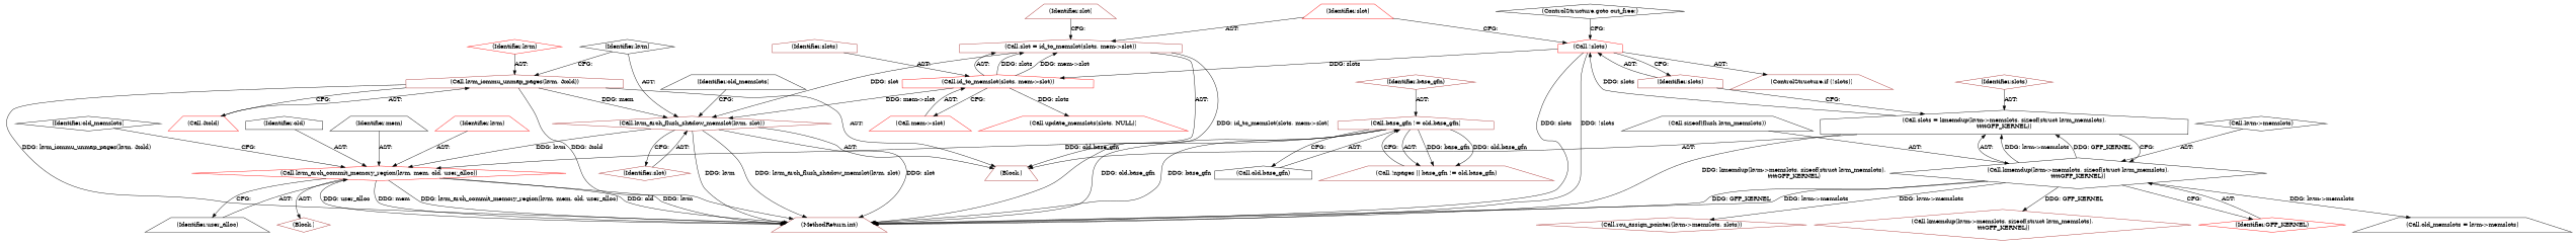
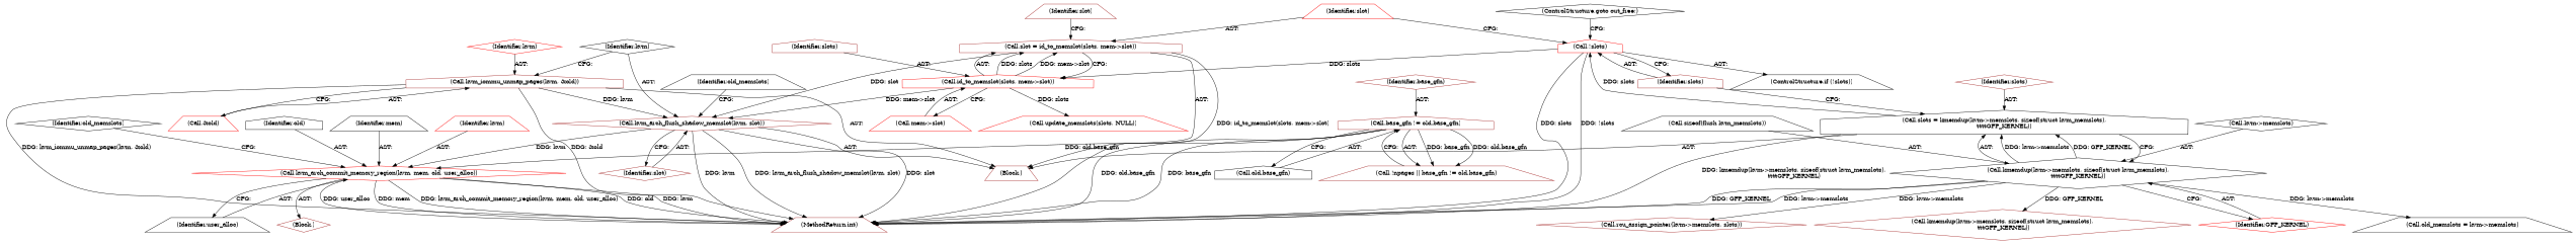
  digraph {
    node [color=brown shape=diamond]
    n1 [color=red label="(Call,kvm_arch_commit_memory_region(kvm, mem, old, user_alloc))"]
    n2 [label="(Block,)"]
    n3 [label="(MethodReturn,int)" shape=trapezium]
    n4 [color=black label="(Identifier,user_alloc)" shape=trapezium]
    n5 [label="(Call,kvm_arch_flush_shadow_memslot(kvm, slot))"]
    n6 [label="(Block,)" shape=trapezium]
    n7 [label="(Identifier,slot)"]
    n8 [label="(Call,kvm_iommu_unmap_pages(kvm, &old))" shape=house]
    n9 [color=red label="(Call,&old)" shape=trapezium]
    n10 [label="(Call,slot = id_to_memslot(slots, mem->slot))" shape=house]
    n11 [color=red label="(Call,id_to_memslot(slots, mem->slot))" shape=house]
    n12 [color=red label="(Call,update_memslots(slots, NULL))" shape=trapezium]
    n13 [color=red label="(Call,mem->slot)" shape=trapezium]
    n14 [color=red label="(Call,!slots)" shape=house]
    n15 [label="(Identifier,slots)" shape=house]
-   n16 [label="(ControlStructure,if (!slots))" shape=trapezium]
+   n16 [color=black label="(ControlStructure,if (!slots))" shape=trapezium]
    n17 [color=black label="(Call,slots = kmemdup(kvm->memslots, sizeof(struct kvm_memslots),\n\t\t\t\tGFP_KERNEL))" shape=house]
    n18 [color=black label="(Call,kmemdup(kvm->memslots, sizeof(struct kvm_memslots),\n\t\t\t\tGFP_KERNEL))"]
    n19 [label="(Call,rcu_assign_pointer(kvm->memslots, slots))"]
    n20 [label="(Call,kmemdup(kvm->memslots, sizeof(struct kvm_memslots),\n \t\t\tGFP_KERNEL))"]
    n21 [color=red label="(Identifier,GFP_KERNEL)"]
    n22 [color=black label="(Call,old_memslots = kvm->memslots)" shape=trapezium]
    n23 [label="(Call,base_gfn != old.base_gfn)" shape=house]
    n24 [color=black label="(Call,old.base_gfn)" shape=house]
    n25 [label="(Call,!npages || base_gfn != old.base_gfn)" shape=trapezium]
    n26 [color=black label="(ControlStructure,goto out_free;)"]
    n27 [color=black label="(Identifier,old)" shape=house]
    n28 [color=black label="(Call,kvm->memslots)"]
    n29 [color=black label="(Identifier,mem)" shape=trapezium]
    n30 [label="(Identifier,slots)" shape=house]
    n31 [label="(Identifier,slots)"]
    n32 [color=black label="(Identifier,kvm)"]
    n33 [label="(Identifier,slot)" shape=trapezium]
    n34 [label="(Identifier,base_gfn)"]
    n35 [color=black label="(Identifier,old_memslots)" shape=trapezium]
    n36 [color=red label="(Identifier,kvm)" shape=trapezium]
    n37 [color=red label="(Identifier,kvm)"]
    n38 [color=red label="(Identifier,slot)" shape=trapezium]
    n39 [color=black label="(Identifier,old_memslots)"]
    n40 [color=black label="(Call,sizeof(flush kvm_memslots))" shape=trapezium]
    n1 -> n2 [label="AST: "]
    n1 -> n3 [label="DDG: kvm_arch_commit_memory_region(kvm, mem, old, user_alloc)"]
    n1 -> n3 [label="DDG: old"]
    n1 -> n3 [label="DDG: kvm"]
    n1 -> n3 [label="DDG: user_alloc"]
    n1 -> n3 [label="DDG: mem"]
    n1 -> n4 [label="CFG: "]
    n4 -> n1 [label="AST: "]
    n5 -> n1 [label="DDG: kvm"]
    n5 -> n3 [label="DDG: kvm_arch_flush_shadow_memslot(kvm, slot)"]
    n5 -> n3 [label="DDG: slot"]
    n5 -> n3 [label="DDG: kvm"]
    n5 -> n6 [label="AST: "]
    n5 -> n7 [label="CFG: "]
    n7 -> n5 [label="AST: "]
    n8 -> n3 [label="DDG: &old"]
    n8 -> n3 [label="DDG: kvm_iommu_unmap_pages(kvm, &old)"]
-   n8 -> n5 [label="DDG: mem"]
+   n8 -> n5 [label="DDG: kvm"]
    n8 -> n6 [label="AST: "]
    n8 -> n9 [label="CFG: "]
    n9 -> n8 [label="AST: "]
    n10 -> n3 [label="DDG: id_to_memslot(slots, mem->slot)"]
    n10 -> n5 [label="DDG: slot"]
    n10 -> n6 [label="AST: "]
+   n10 -> n11 [label="CFG: "]
    n11 -> n5 [label="DDG: mem->slot"]
    n11 -> n10 [label="AST: "]
    n11 -> n10 [label="DDG: slots"]
    n11 -> n10 [label="DDG: mem->slot"]
    n11 -> n12 [label="DDG: slots"]
    n11 -> n13 [label="CFG: "]
    n13 -> n11 [label="AST: "]
    n14 -> n3 [label="DDG: slots"]
    n14 -> n3 [label="DDG: !slots"]
    n14 -> n11 [label="DDG: slots"]
    n14 -> n15 [label="CFG: "]
    n14 -> n16 [label="AST: "]
    n15 -> n14 [label="AST: "]
    n15 -> n17 [label="CFG: "]
    n17 -> n3 [label="DDG: kmemdup(kvm->memslots, sizeof(struct kvm_memslots),\n\t\t\t\tGFP_KERNEL)"]
    n17 -> n6 [label="AST: "]
    n17 -> n14 [label="DDG: slots"]
    n17 -> n18 [label="CFG: "]
    n18 -> n3 [label="DDG: GFP_KERNEL"]
    n18 -> n3 [label="DDG: kvm->memslots"]
    n18 -> n17 [label="AST: "]
    n18 -> n17 [label="DDG: kvm->memslots"]
    n18 -> n17 [label="DDG: GFP_KERNEL"]
    n18 -> n19 [label="DDG: kvm->memslots"]
    n18 -> n20 [label="DDG: GFP_KERNEL"]
    n18 -> n21 [label="CFG: "]
    n18 -> n22 [label="DDG: kvm->memslots"]
    n21 -> n18 [label="AST: "]
    n23 -> n1 [label="DDG: old.base_gfn"]
    n23 -> n3 [label="DDG: old.base_gfn"]
    n23 -> n3 [label="DDG: base_gfn"]
    n23 -> n24 [label="CFG: "]
    n23 -> n25 [label="AST: "]
    n23 -> n25 [label="DDG: base_gfn"]
    n23 -> n25 [label="DDG: old.base_gfn"]
    n24 -> n23 [label="AST: "]
    n25 -> n23 [label="CFG: "]
    n26 -> n14 [label="CFG: "]
    n27 -> n1 [label="AST: "]
    n28 -> n18 [label="AST: "]
    n29 -> n1 [label="AST: "]
    n30 -> n11 [label="AST: "]
    n31 -> n17 [label="AST: "]
    n32 -> n5 [label="AST: "]
    n32 -> n8 [label="CFG: "]
    n33 -> n10 [label="CFG: "]
    n34 -> n23 [label="AST: "]
    n35 -> n5 [label="CFG: "]
    n36 -> n1 [label="AST: "]
    n37 -> n8 [label="AST: "]
    n38 -> n10 [label="AST: "]
    n38 -> n14 [label="CFG: "]
    n39 -> n1 [label="CFG: "]
    n40 -> n18 [label="AST: "]
  }
